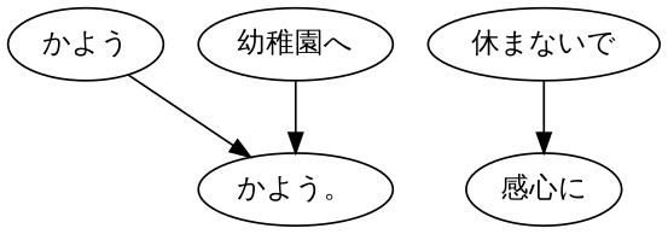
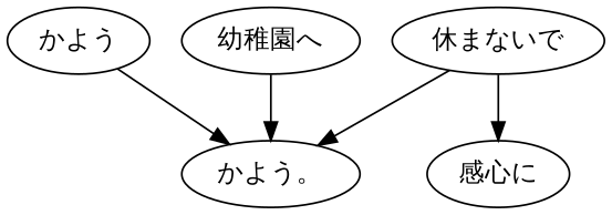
  digraph {
    n1 [label="かよう"]
    n2 [label="かよう。"]
    n3 [label="感心に"]
    n4 [label="休まないで"]
    n5 [label="幼稚園へ"]
    n1 -> n2
+   n4 -> n2
    n4 -> n3
    n5 -> n2
  }
